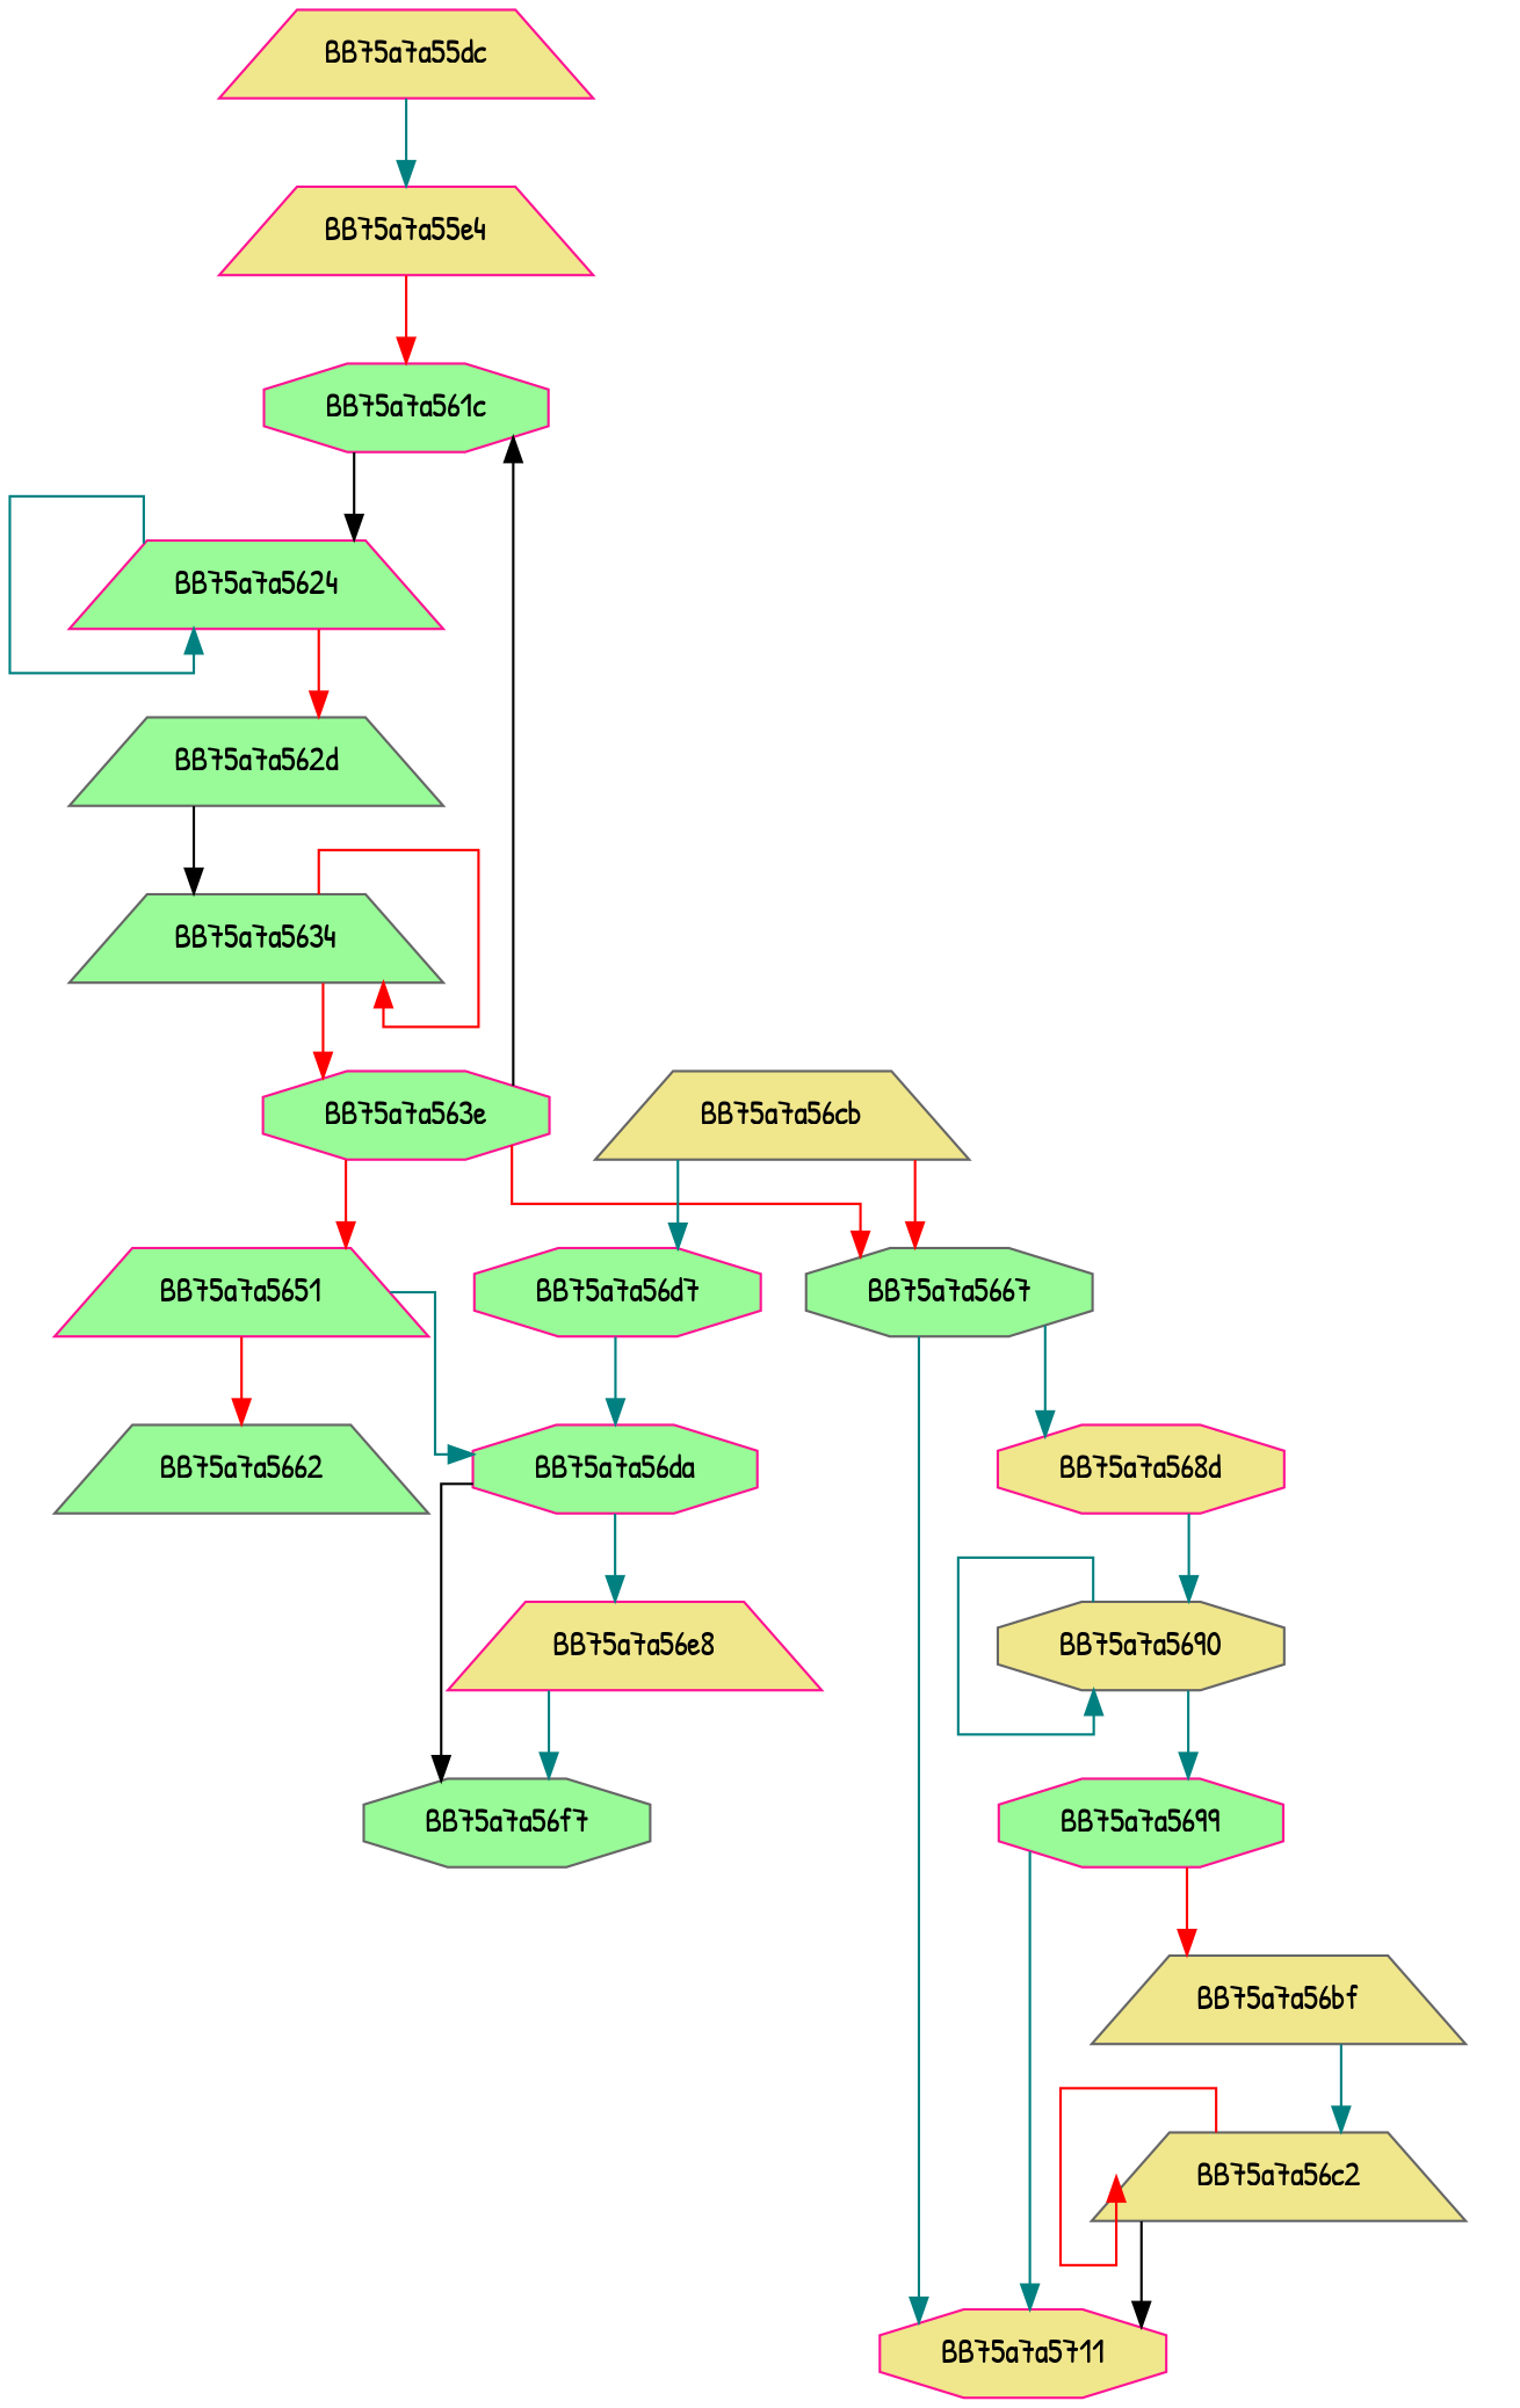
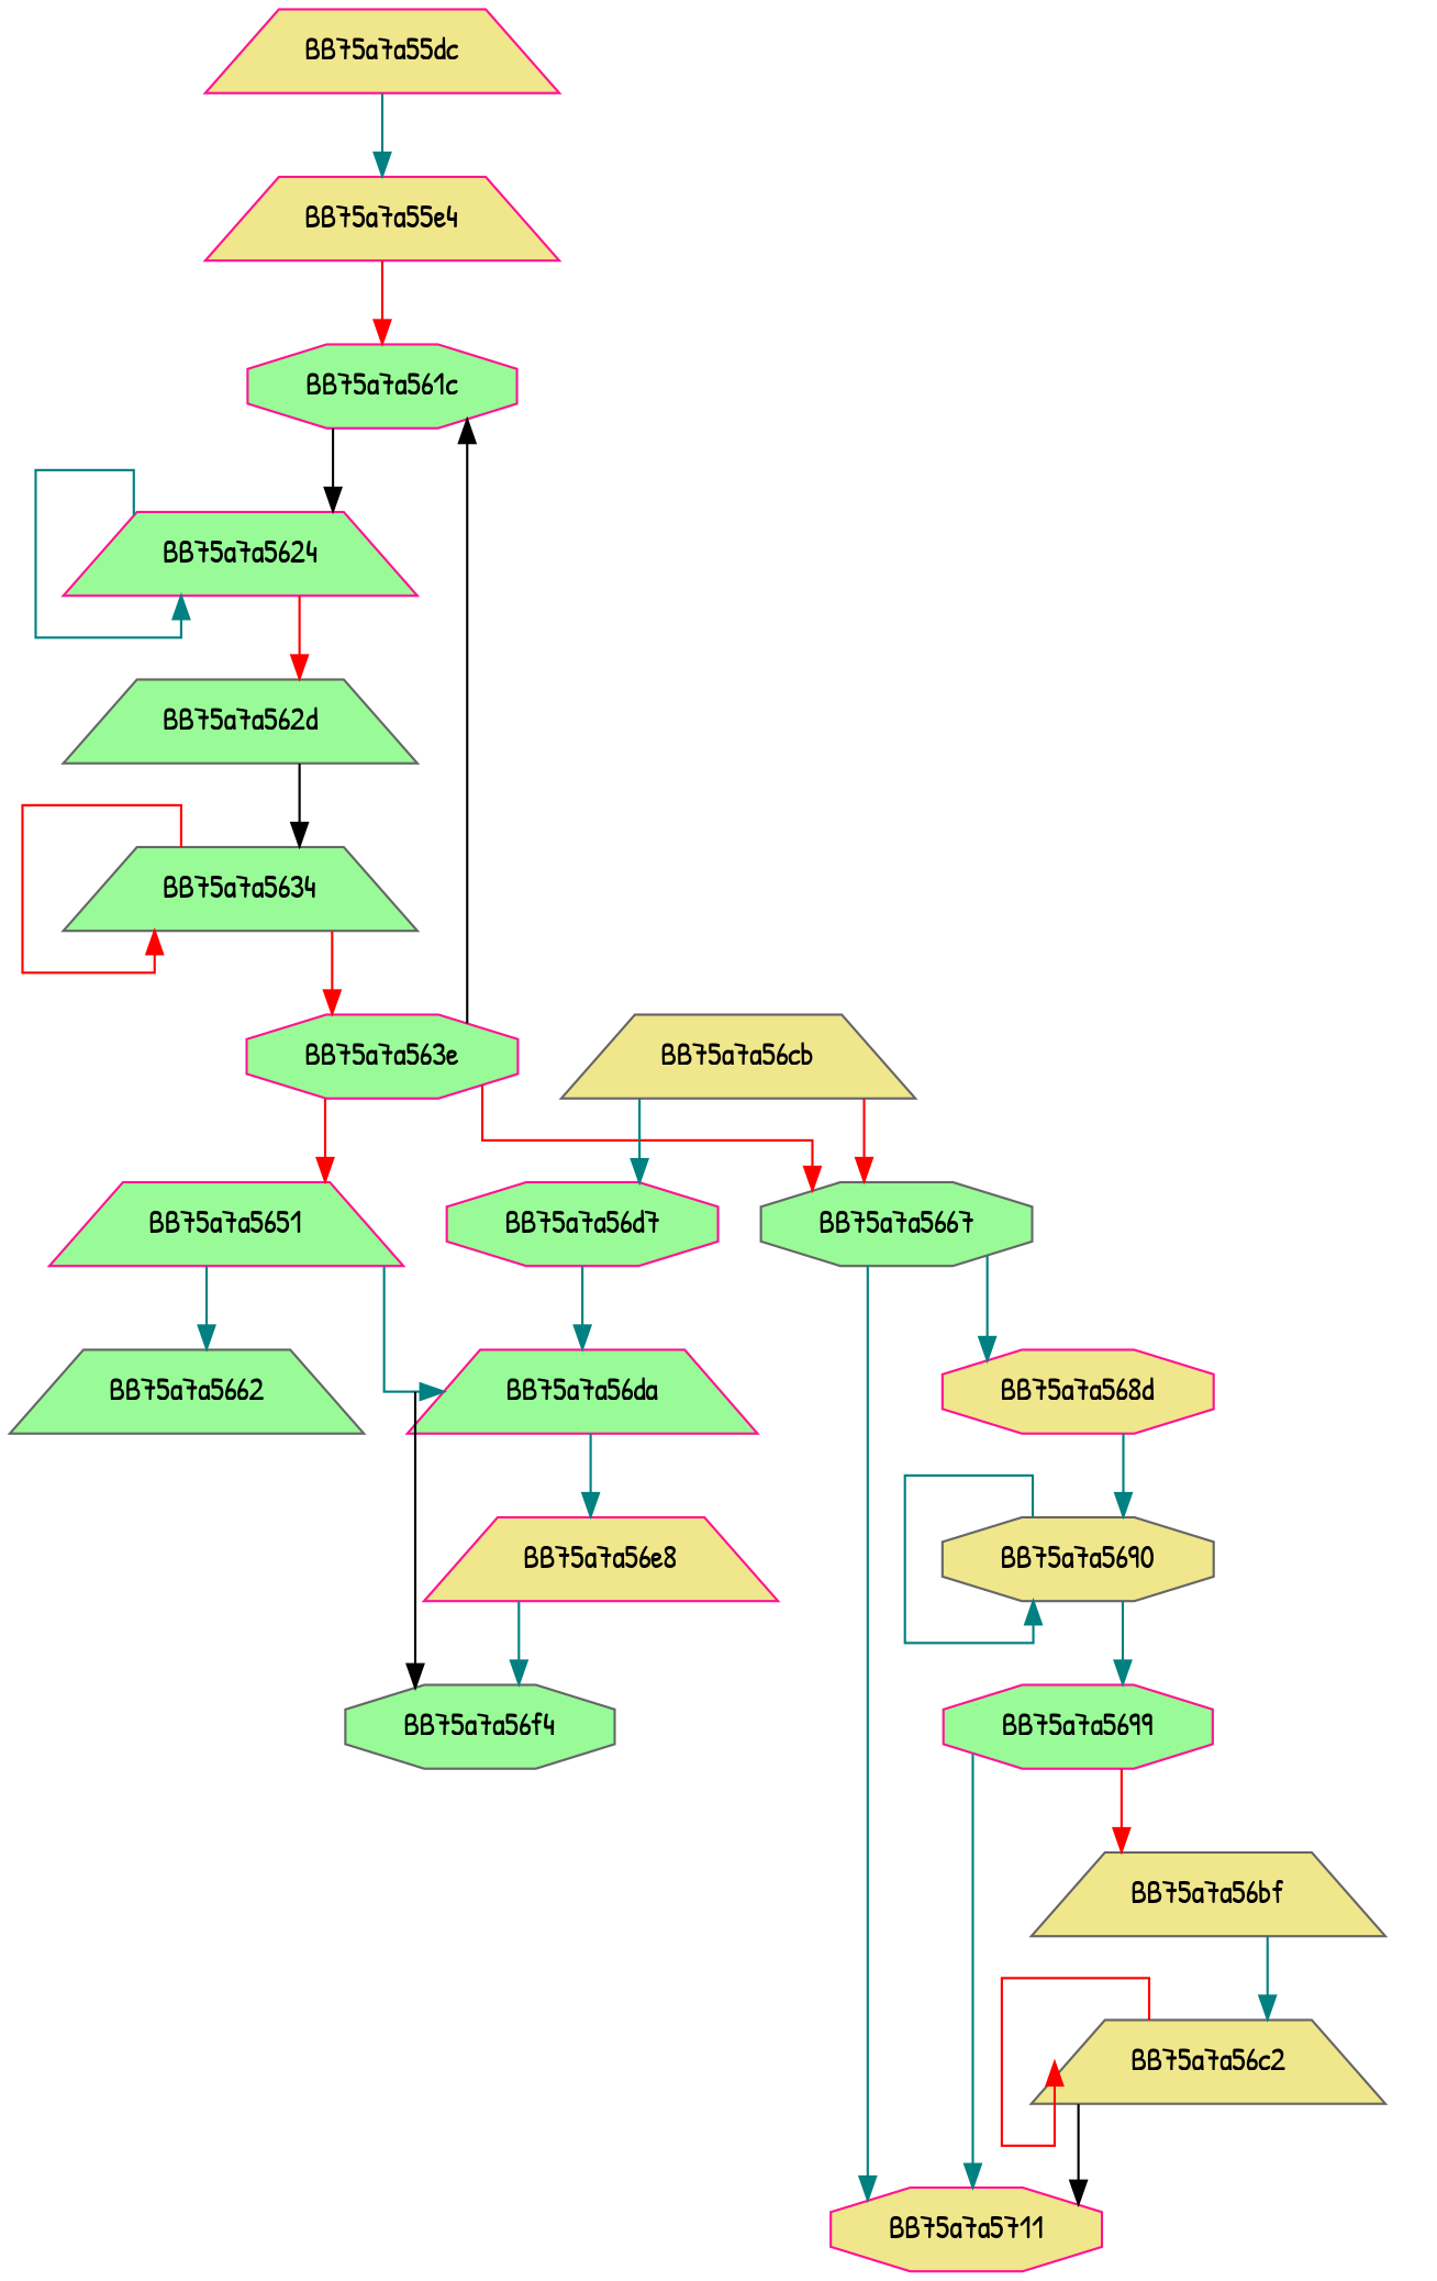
  digraph {
    fontname="Patrick Hand"
    splines=ortho
    node [color=deeppink fillcolor=palegreen fontname="Patrick Hand" shape=trapezium style=filled]
    edge [color=teal fontname="Patrick Hand"]
    BB75a7a55dc [fillcolor=khaki]
    BB75a7a55e4 [fillcolor=khaki]
    BB75a7a561c [shape=octagon]
    BB75a7a5624
    BB75a7a562d [color=gray40]
    BB75a7a5634 [color=gray40]
    BB75a7a563e [shape=octagon]
    BB75a7a5651
    BB75a7a5667 [color=gray40 shape=octagon]
-   BB75a7a56da [shape=octagon]
+   BB75a7a56da
    BB75a7a5662 [color=gray40]
-   BB75a7a56f4 [color=gray40 shape=octagon label=BB75a7a56f7]
+   BB75a7a56f4 [color=gray40 shape=octagon]
    BB75a7a56e8 [fillcolor=khaki]
    BB75a7a5711 [fillcolor=khaki shape=octagon]
    BB75a7a568d [fillcolor=khaki shape=octagon]
    BB75a7a5690 [color=gray40 fillcolor=khaki shape=octagon]
    BB75a7a5699 [shape=octagon]
    BB75a7a56bf [color=gray40 fillcolor=khaki]
    BB75a7a56c2 [color=gray40 fillcolor=khaki]
    BB75a7a56cb [color=gray40 fillcolor=khaki]
    BB75a7a56d7 [shape=octagon]
    BB75a7a55dc -> BB75a7a55e4
    BB75a7a55e4 -> BB75a7a561c [color=red]
    BB75a7a561c -> BB75a7a5624 [color=black]
    BB75a7a5624 -> BB75a7a5624
    BB75a7a5624 -> BB75a7a562d [color=red]
    BB75a7a562d -> BB75a7a5634 [color=black]
    BB75a7a5634 -> BB75a7a5634 [color=red]
    BB75a7a5634 -> BB75a7a563e [color=red]
    BB75a7a563e -> BB75a7a561c [color=black]
    BB75a7a563e -> BB75a7a5651 [color=red]
    BB75a7a563e -> BB75a7a5667 [color=red]
    BB75a7a5651 -> BB75a7a56da
-   BB75a7a5651 -> BB75a7a5662 [color=red]
+   BB75a7a5651 -> BB75a7a5662
    BB75a7a5667 -> BB75a7a5711
    BB75a7a5667 -> BB75a7a568d
    BB75a7a56da -> BB75a7a56f4 [color=black]
    BB75a7a56da -> BB75a7a56e8
    BB75a7a56e8 -> BB75a7a56f4
    BB75a7a568d -> BB75a7a5690
    BB75a7a5690 -> BB75a7a5690
    BB75a7a5690 -> BB75a7a5699
    BB75a7a5699 -> BB75a7a5711
    BB75a7a5699 -> BB75a7a56bf [color=red]
    BB75a7a56bf -> BB75a7a56c2
    BB75a7a56c2 -> BB75a7a5711 [color=black]
    BB75a7a56c2 -> BB75a7a56c2 [color=red]
    BB75a7a56cb -> BB75a7a5667 [color=red]
    BB75a7a56cb -> BB75a7a56d7
    BB75a7a56d7 -> BB75a7a56da
  }
